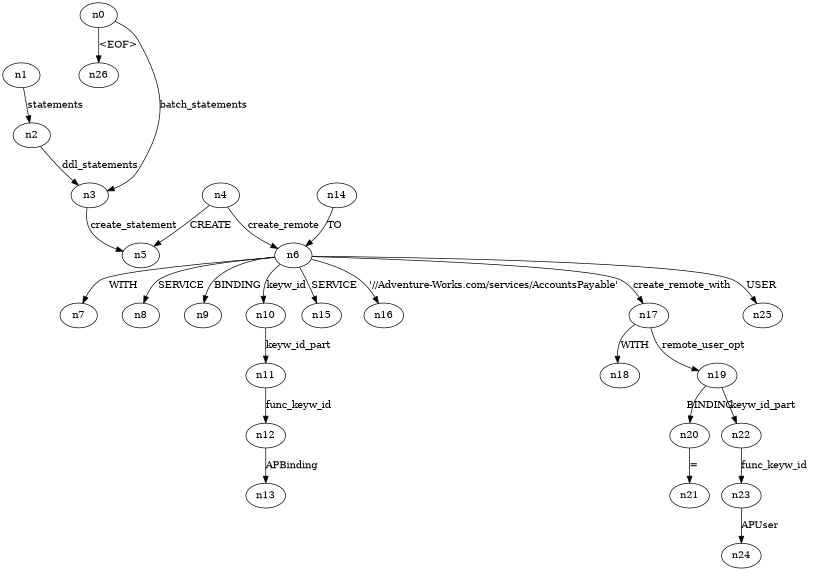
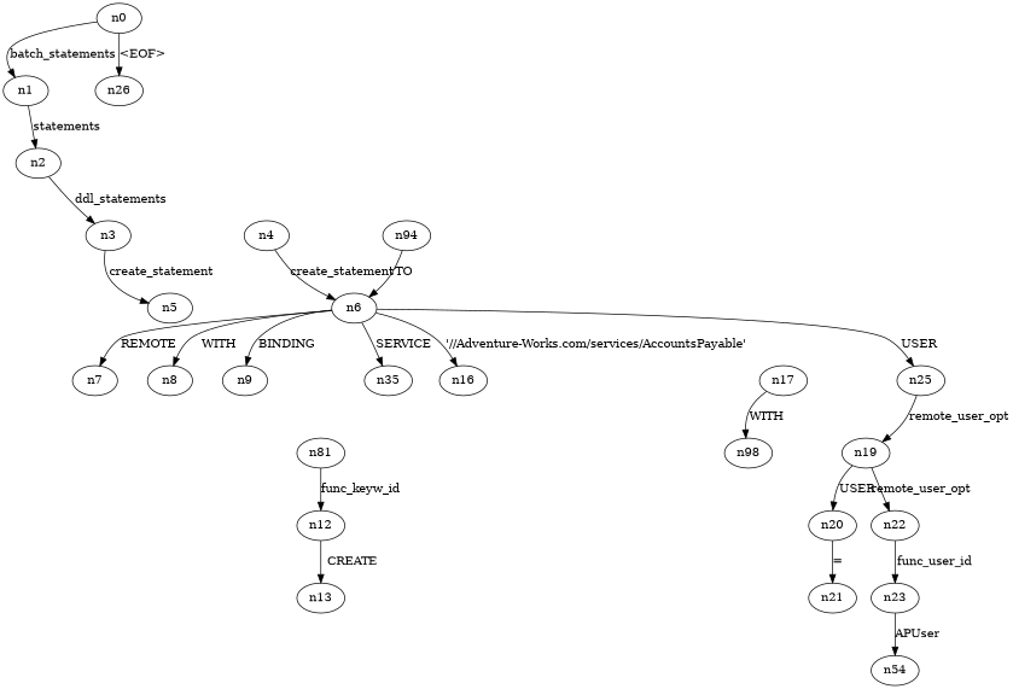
  digraph {
    n0
    n1
    n26
    n2
    n3
    n5
    n4
    n6
    n7
    n8
    n9
-   n10
-   n15
+   n15 [label=n35]
    n16
    n17
    n25
-   n11
-   n14
-   n18
+   n11 [label=n81]
+   n14 [label=n94]
+   n18 [label=n98]
    n19
    n12
    n13
    n20
    n22
    n21
    n23
-   n24
-   n0 -> n3 [label=batch_statements]
+   n24 [label=n54]
+   n0 -> n1 [label=batch_statements]
    n0 -> n26 [label="<EOF>"]
    n1 -> n2 [label=statements]
    n2 -> n3 [label=ddl_statements]
    n3 -> n5 [label=create_statement]
-   n4 -> n5 [label=CREATE]
-   n4 -> n6 [label=create_remote]
-   n6 -> n7 [label=WITH]
-   n6 -> n8 [label=SERVICE]
+   n4 -> n6 [label=create_statement]
+   n6 -> n7 [label=REMOTE]
+   n6 -> n8 [label=WITH]
    n6 -> n9 [label=BINDING]
-   n6 -> n10 [label=keyw_id]
    n6 -> n15 [label=SERVICE]
    n6 -> n16 [label="'//Adventure-Works.com/services/AccountsPayable'"]
-   n6 -> n17 [label=create_remote_with]
    n6 -> n25 [label=USER]
-   n10 -> n11 [label=keyw_id_part]
    n17 -> n18 [label=WITH]
-   n17 -> n19 [label=remote_user_opt]
+   n25 -> n19 [label=remote_user_opt]
    n11 -> n12 [label=func_keyw_id]
    n14 -> n6 [label=TO]
-   n19 -> n20 [label=BINDING]
-   n19 -> n22 [label=keyw_id_part]
-   n12 -> n13 [label=APBinding]
+   n19 -> n20 [label=USER]
+   n19 -> n22 [label=remote_user_opt]
+   n12 -> n13 [label=CREATE]
    n20 -> n21 [label="="]
-   n22 -> n23 [label=func_keyw_id]
+   n22 -> n23 [label=func_user_id]
    n23 -> n24 [label=APUser]
  }
